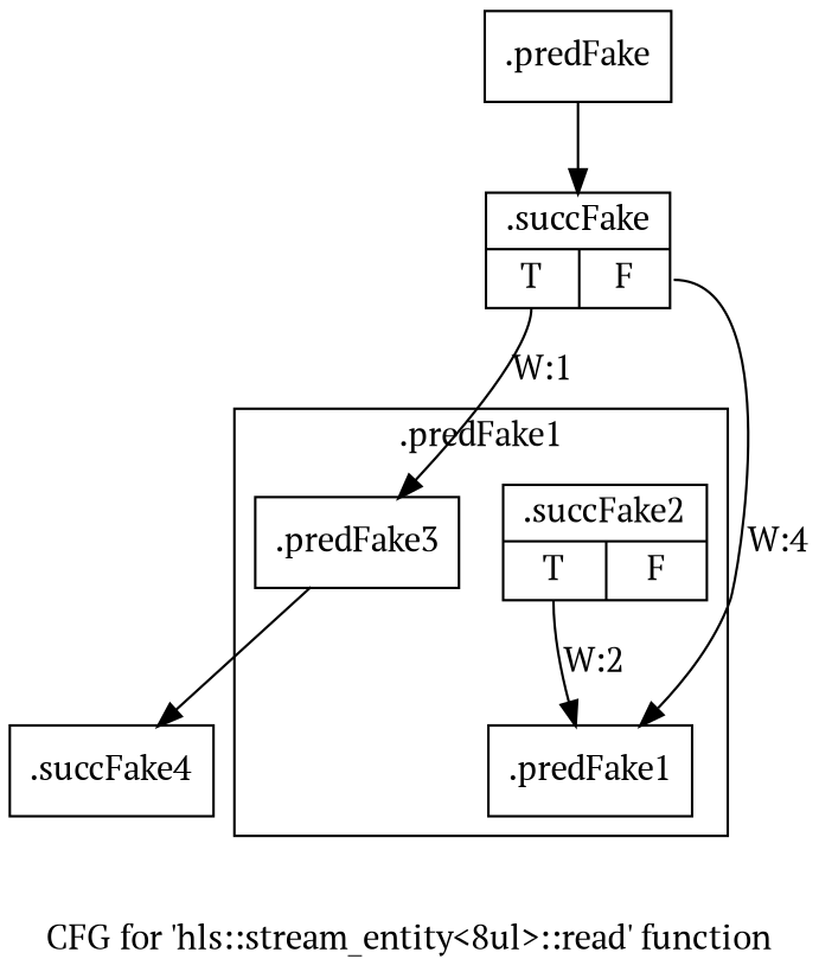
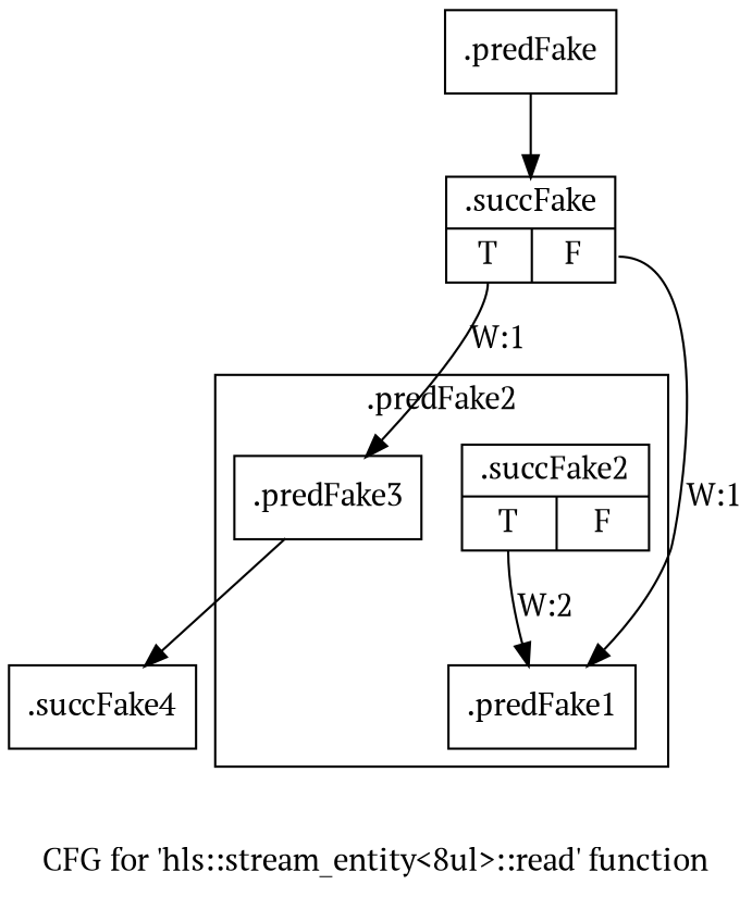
  digraph {
    fontname="PT Serif"
    label="CFG for 'hls::stream_entity\<8ul\>::read' function"
    node [filename="/mnt/xilinx/Vitis_HLS/2021.2/include/hls_stream_thread_unsafe.h" fontname="PT Serif" linenumber=142 shape=record]
    edge [execusionnum=3 filename="/mnt/xilinx/Vitis_HLS/2021.2/include/hls_stream_thread_unsafe.h" fontname="PT Serif"]
    n1 [label="{.predFake3}"]
    n2 [label="{.predFake1}" linenumber=121]
    n3 [label="{.succFake2|{<s0>T|<s1>F}}" linenumber=121]
    n4 [label="{.succFake4}"]
    n5 [label="{.predFake}" filename="" linenumber=""]
    n6 [label="{.succFake|{<s0>T|<s1>F}}" linenumber=116]
    subgraph cluster_1 {
      invocationtime=4
-     label=".predFake1"
+     label=".predFake2"
      tripcount=0
      n1
      n2
      n3
    }
    n1 -> n4
    n3 -> n2 [execusionnum=0 label="W:2" tailport=s0]
    n5 -> n6
    n6 -> n1 [execusionnum=0 label="W:1" tailport=s0]
-   n6 -> n2 [label="W:4" tailport=s1]
+   n6 -> n2 [label="W:1" tailport=s1]
  }
